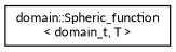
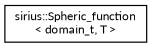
  digraph {
    rankdir=LR
    fontname=Lato
-   n1 [color=black fillcolor=white fontname=Lato fontsize=10 height=0.2 label="domain::Spheric_function\l\< domain_t, T \>" shape=record style=filled width=0.4]
+   n1 [color=black fillcolor=white fontname=Lato fontsize=10 height=0.2 label="sirius::Spheric_function\l\< domain_t, T \>" shape=record style=filled width=0.4]
  }
